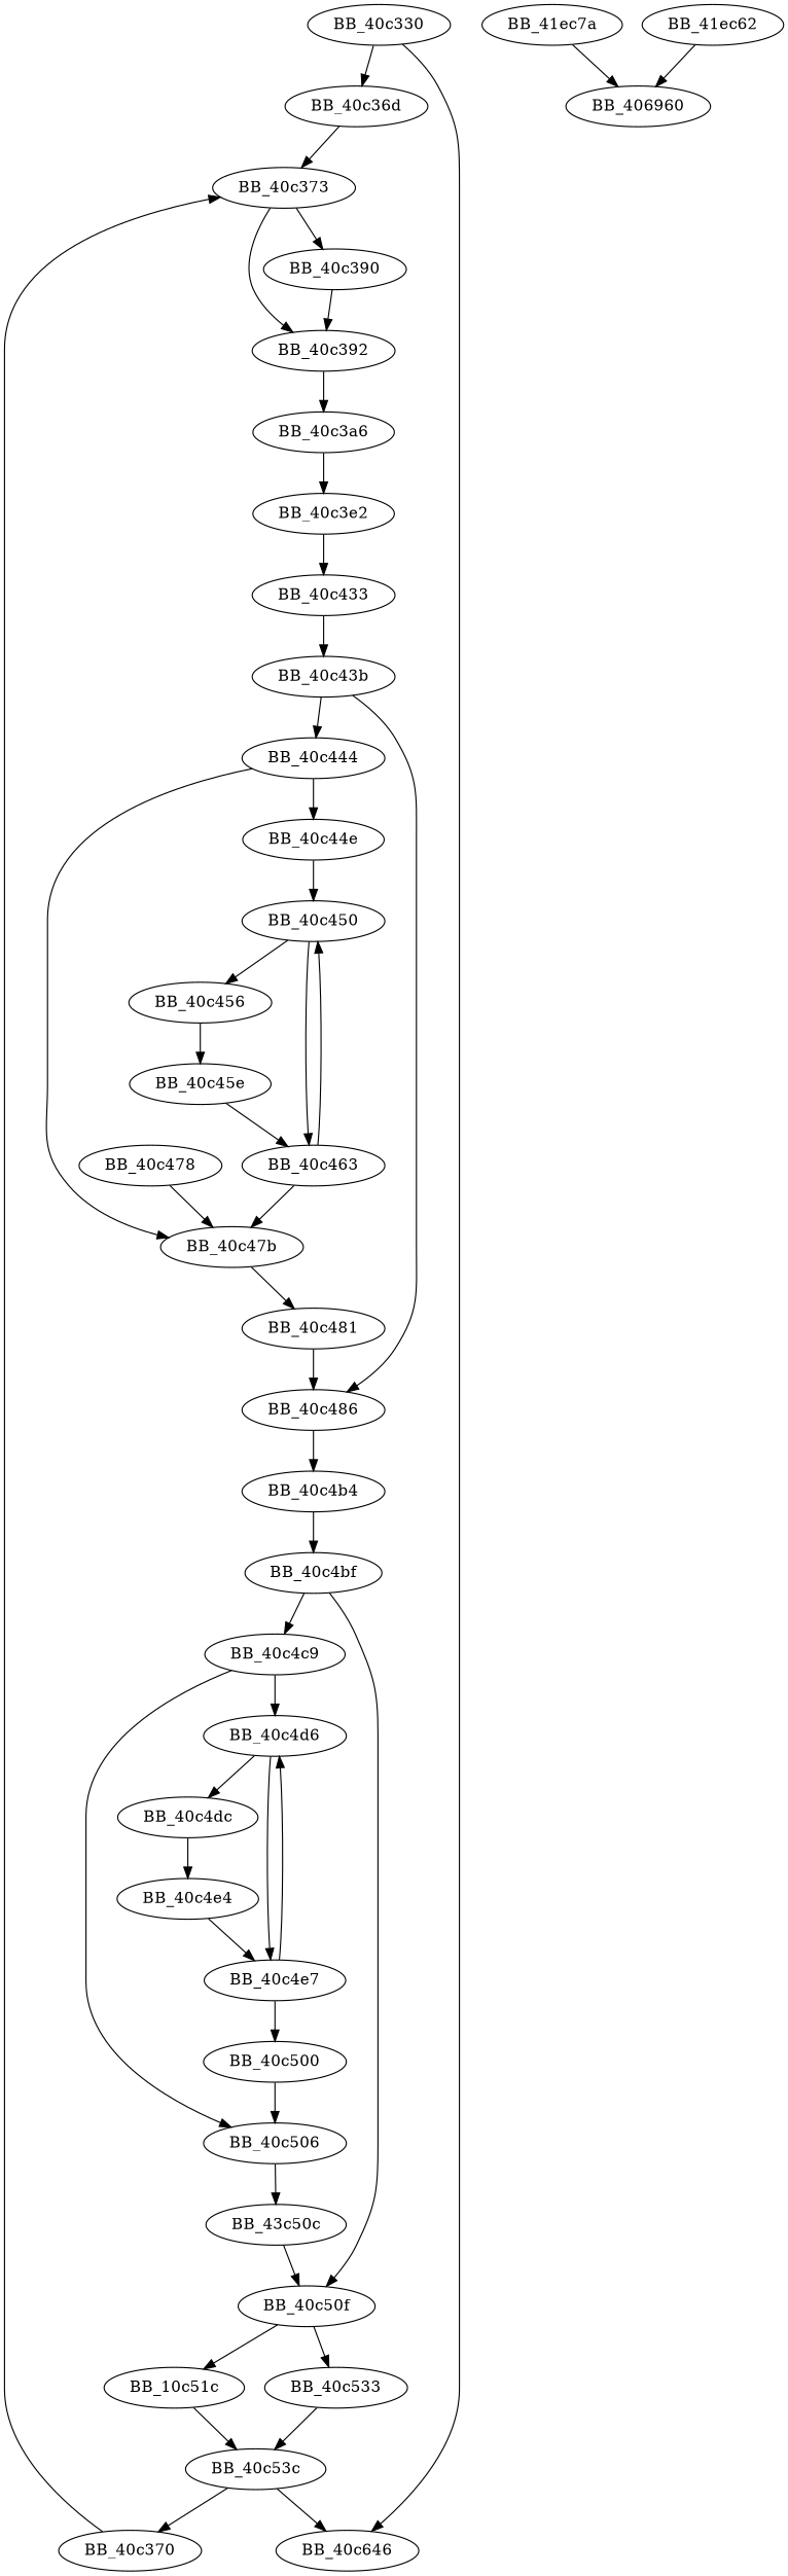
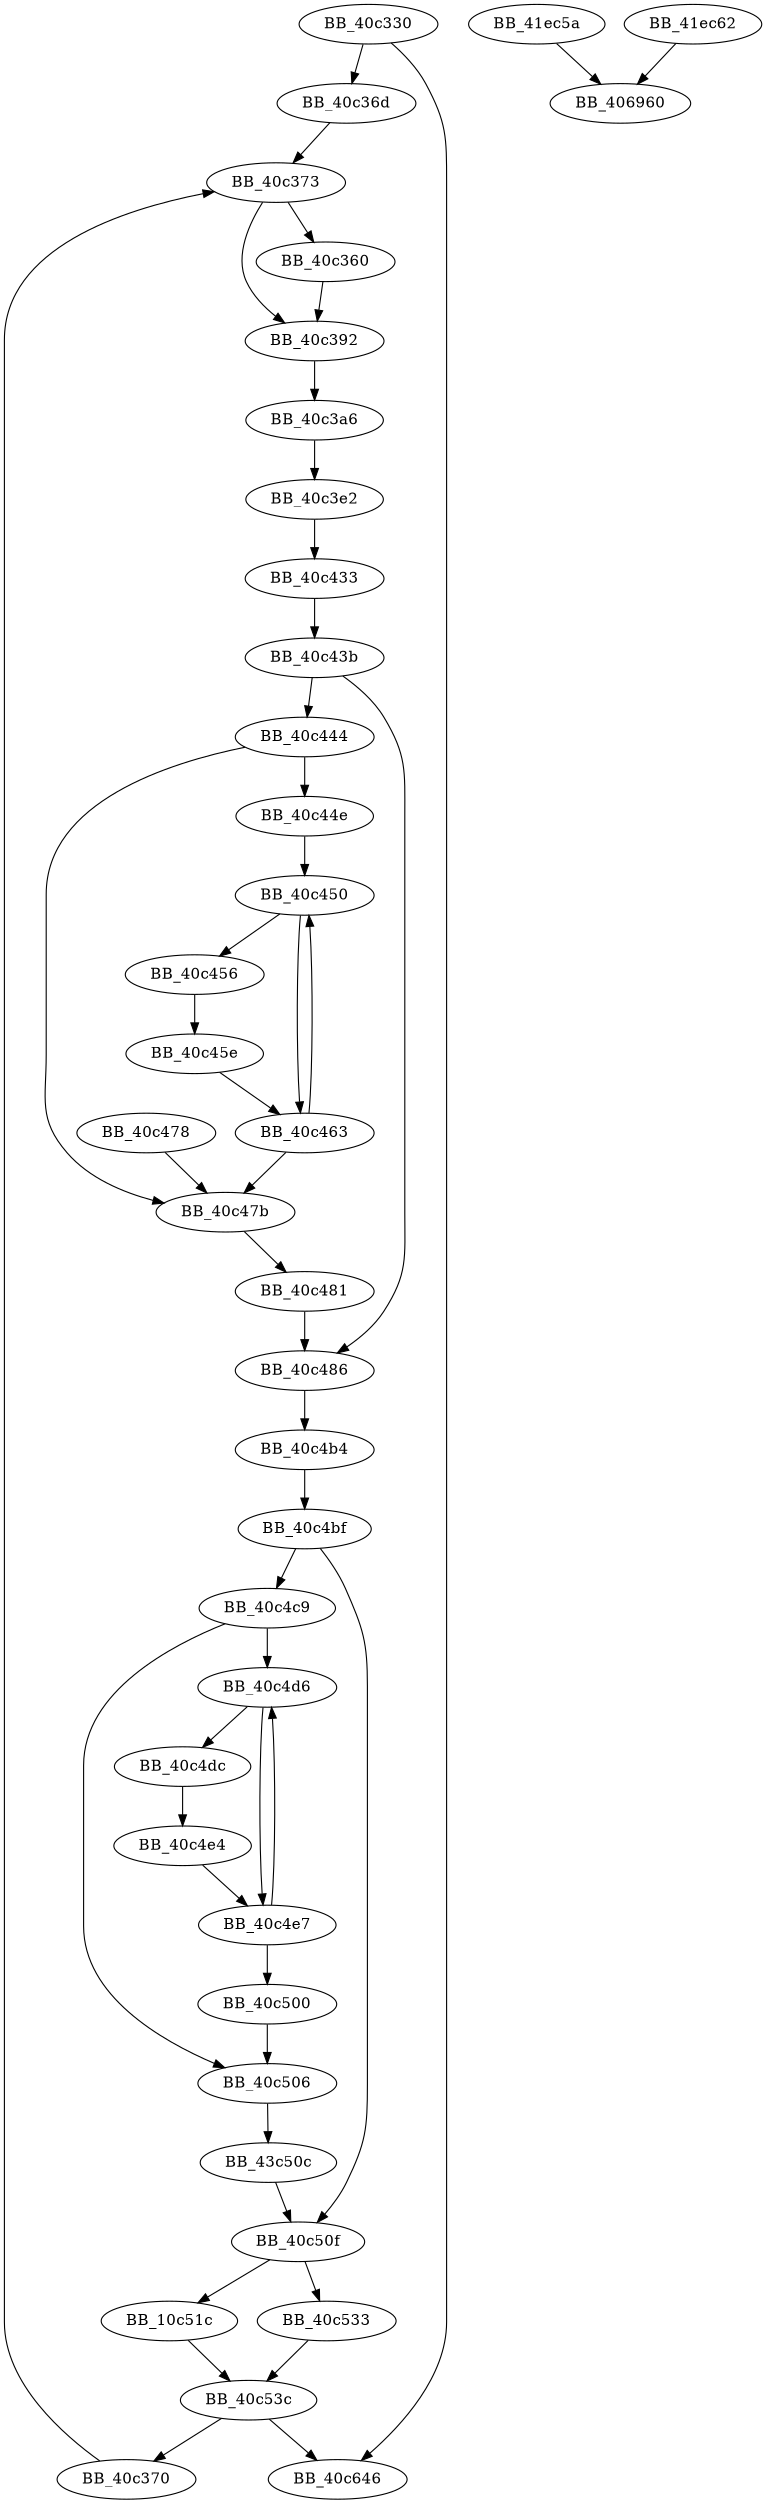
  digraph {
    BB_40c330
    BB_40c36d
    n3 [label=BB_40c646]
    BB_40c373
-   BB_40c390
+   BB_40c390 [label=BB_40c360]
    BB_40c392
    BB_40c3a6
    BB_40c370
    BB_40c3e2
    BB_40c433
    BB_40c43b
    BB_40c444
    BB_40c486
    BB_40c44e
    BB_40c47b
    BB_40c4b4
    BB_40c450
    BB_40c481
    BB_40c4bf
    BB_40c456
    BB_40c463
    BB_40c45e
    BB_40c478
    BB_40c4c9
    BB_40c50f
    BB_40c4d6
    BB_40c506
    n28 [label=BB_10c51c]
    BB_40c533
    BB_40c4dc
    BB_40c4e7
    n32 [label=BB_43c50c]
    BB_40c53c
    BB_40c4e4
    BB_40c500
-   BB_41ec5a [label=BB_41ec7a]
+   BB_41ec5a
    BB_406960
    BB_41ec62
    BB_40c330 -> BB_40c36d
    BB_40c330 -> n3
    BB_40c36d -> BB_40c373
    BB_40c373 -> BB_40c390
    BB_40c373 -> BB_40c392
    BB_40c390 -> BB_40c392
    BB_40c392 -> BB_40c3a6
    BB_40c3a6 -> BB_40c3e2
    BB_40c370 -> BB_40c373
    BB_40c3e2 -> BB_40c433
    BB_40c433 -> BB_40c43b
    BB_40c43b -> BB_40c444
    BB_40c43b -> BB_40c486
    BB_40c444 -> BB_40c44e
    BB_40c444 -> BB_40c47b
    BB_40c486 -> BB_40c4b4
    BB_40c44e -> BB_40c450
    BB_40c47b -> BB_40c481
    BB_40c4b4 -> BB_40c4bf
    BB_40c450 -> BB_40c456
    BB_40c450 -> BB_40c463
    BB_40c481 -> BB_40c486
    BB_40c4bf -> BB_40c4c9
    BB_40c4bf -> BB_40c50f
    BB_40c456 -> BB_40c45e
    BB_40c463 -> BB_40c47b
    BB_40c463 -> BB_40c450
    BB_40c45e -> BB_40c463
    BB_40c478 -> BB_40c47b
    BB_40c4c9 -> BB_40c4d6
    BB_40c4c9 -> BB_40c506
    BB_40c50f -> n28
    BB_40c50f -> BB_40c533
    BB_40c4d6 -> BB_40c4dc
    BB_40c4d6 -> BB_40c4e7
    BB_40c506 -> n32
    n28 -> BB_40c53c
    BB_40c533 -> BB_40c53c
    BB_40c4dc -> BB_40c4e4
    BB_40c4e7 -> BB_40c4d6
    BB_40c4e7 -> BB_40c500
    n32 -> BB_40c50f
    BB_40c53c -> n3
    BB_40c53c -> BB_40c370
    BB_40c4e4 -> BB_40c4e7
    BB_40c500 -> BB_40c506
    BB_41ec5a -> BB_406960
    BB_41ec62 -> BB_406960
  }
